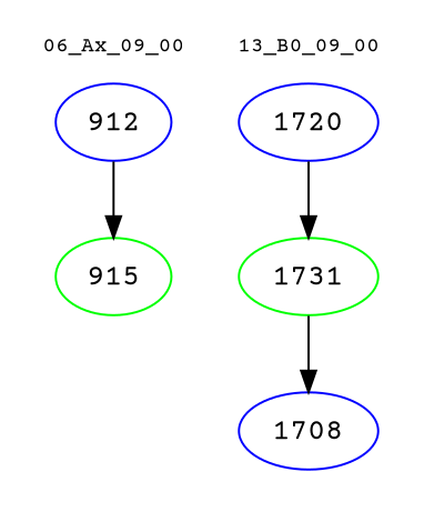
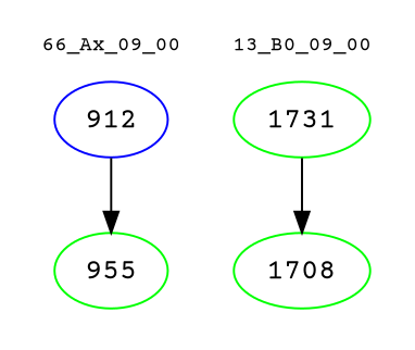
  digraph {
    fontname="Courier Prime"
    node [color=blue fontname="Courier Prime"]
    edge [color=black fontname="Courier Prime"]
    n1 [label=912]
-   n2 [color=green label=915]
-   n3 [label=1720]
-   n4 [label=1708]
+   n2 [color=green label=955]
+   n4 [color=green label=1708]
    n5 [color=green label=1731]
    subgraph cluster_1 {
      color=white
      fontsize=10
-     label="06_Ax_09_00"
+     label="66_Ax_09_00"
      n1
      n2
    }
    subgraph cluster_2 {
      color=white
      fontsize=10
      label="13_B0_09_00"
-     n3
      n4
      n5
    }
    n1 -> n2
-   n3 -> n5
    n5 -> n4
  }
